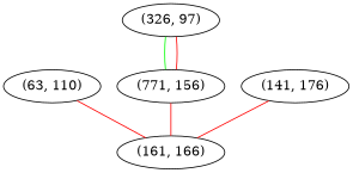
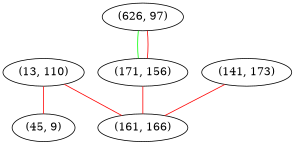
  graph {
    edge [color=red weight=1]
-   "(13, 110)" [label="(63, 110)"]
+   "(13, 110)"
+   "(45, 9)"
    n3 [label="(161, 166)"]
-   "(326, 97)"
-   "(171, 156)" [label="(771, 156)"]
-   "(141, 176)"
+   "(326, 97)" [label="(626, 97)"]
+   "(171, 156)"
+   "(141, 176)" [label="(141, 173)"]
+   "(13, 110)" -- "(45, 9)"
    "(13, 110)" -- n3
    "(326, 97)" -- "(171, 156)" [color=green weight=2]
    "(326, 97)" -- "(171, 156)"
    "(171, 156)" -- n3
    "(141, 176)" -- n3
  }
